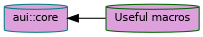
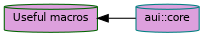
  digraph {
    rankdir=LR
    node [fillcolor=plum fontname=Helvetica fontsize=10 shape=cylinder style=filled]
    n1 [color=darkgreen fontcolor=black height=0.2 label="Useful macros" width=0.4]
    n2 [color=teal height=0.2 label="aui::core" width=0.4]
-   n2 -> n1 [dir=back fontname=Helvetica fontsize=10 labelfontname=Helvetica labelfontsize=10 shape=plaintext style=solid]
+   n1 -> n2 [dir=back fontname=Helvetica fontsize=10 labelfontname=Helvetica labelfontsize=10 shape=plaintext style=solid]
  }
